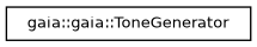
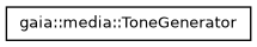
  digraph {
    rankdir=LR
-   n1 [color=black fillcolor=white fontname=Helvetica fontsize=10 height=0.2 label="gaia::gaia::ToneGenerator" shape=record style=filled width=0.4]
+   n1 [color=black fillcolor=white fontname=Helvetica fontsize=10 height=0.2 label="gaia::media::ToneGenerator" shape=record style=filled width=0.4]
  }
